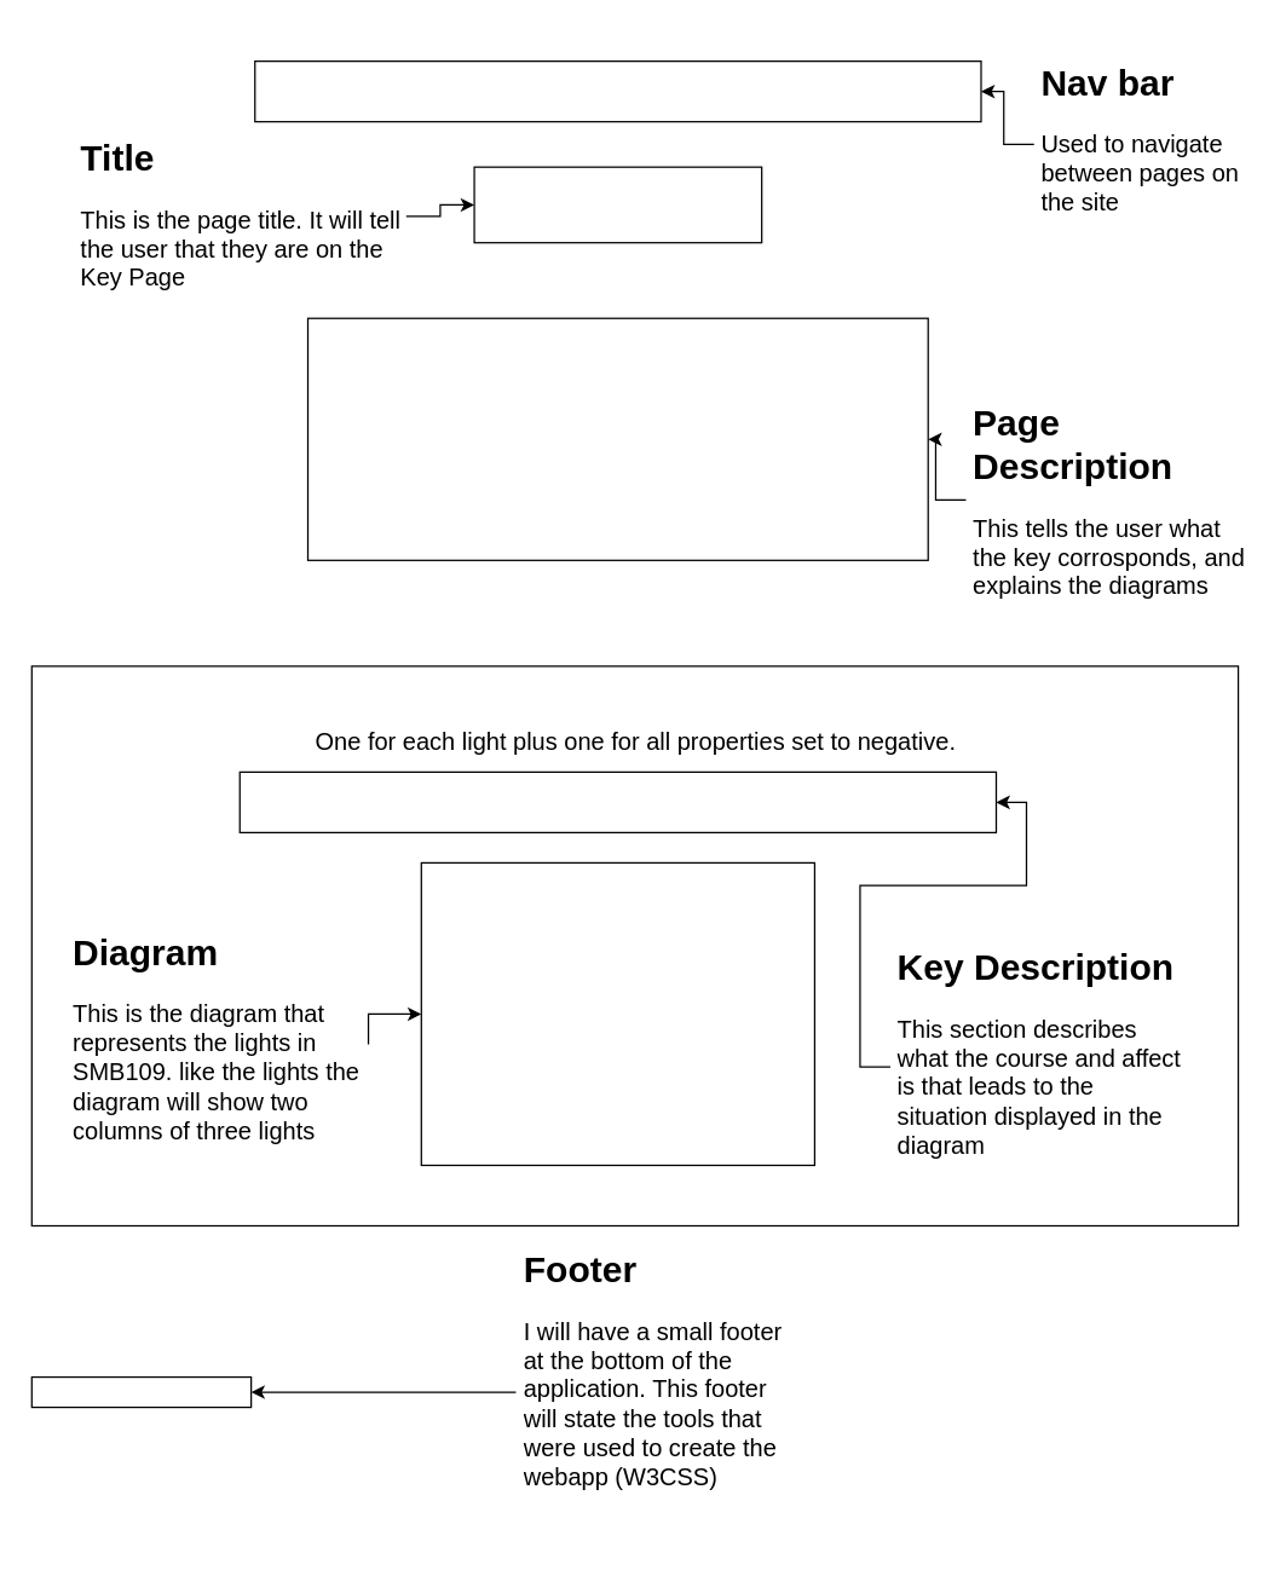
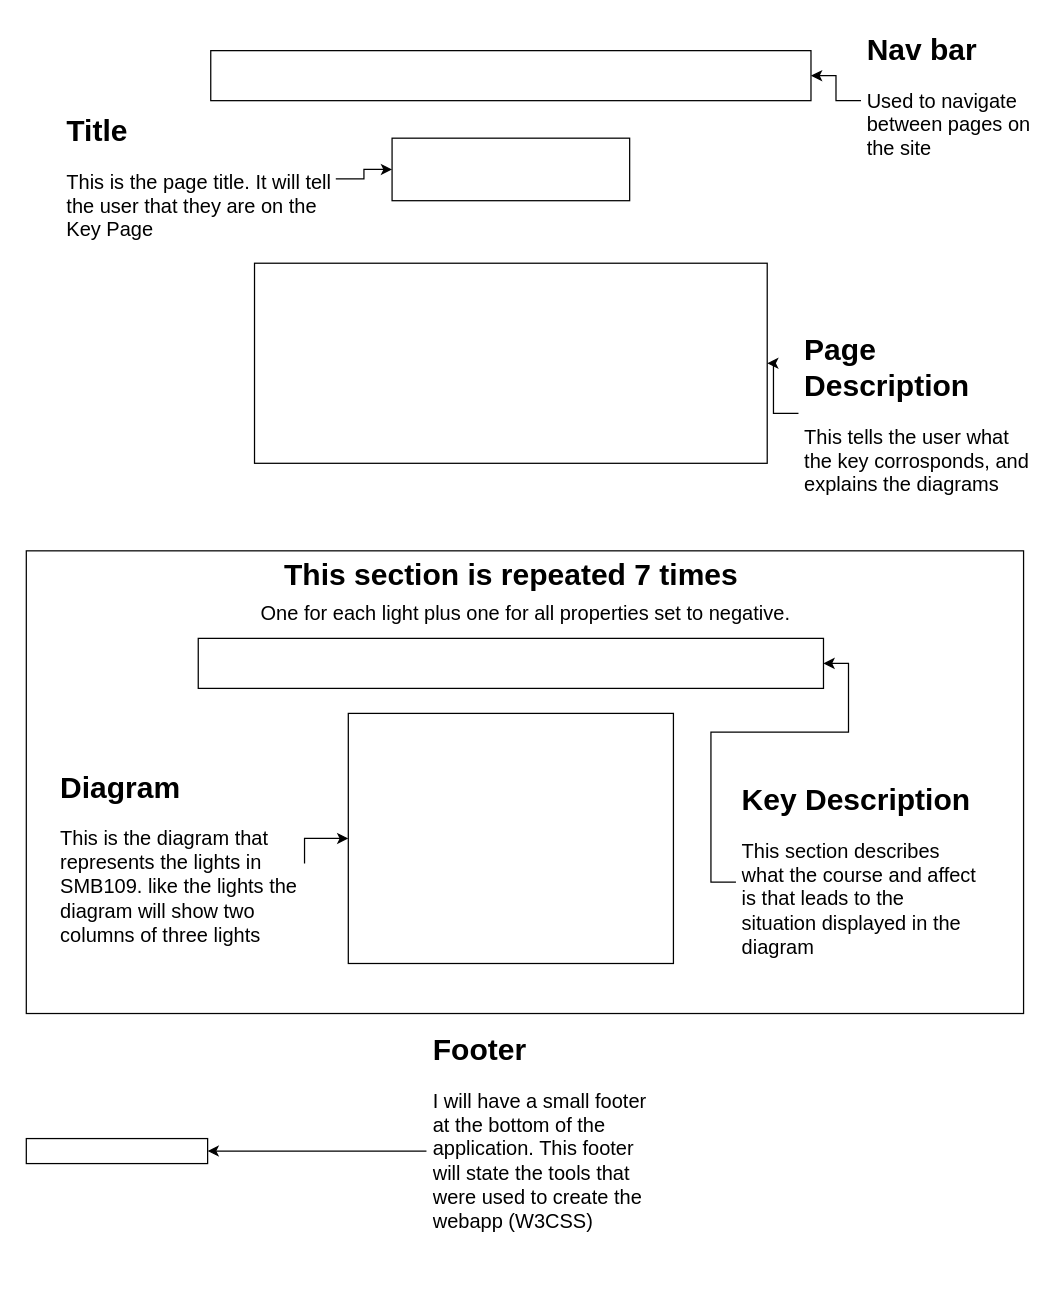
  <mxCell id="0" />
  <mxCell id="1" parent="0" />
  <mxCell id="2" value="" style="rounded=0;whiteSpace=wrap;html=1;fillColor=none;strokeColor=#030303;" parent="1" vertex="1"><mxGeometry x="20.5" y="440" width="797.5" height="370" as="geometry" /></mxCell>
  <mxCell id="3" value="" style="rounded=0;whiteSpace=wrap;html=1;fillColor=#FFFFFF;strokeColor=#000000;shadow=0;" parent="1" vertex="1"><mxGeometry x="168" y="40" width="480" height="40" as="geometry" /></mxCell>
  <mxCell id="4" value="" style="rounded=0;whiteSpace=wrap;html=1;fillColor=#FFFFFF;strokeColor=#000000;shadow=0;" parent="1" vertex="1"><mxGeometry x="203" y="210" width="410" height="160" as="geometry" /></mxCell>
  <mxCell id="5" value="" style="rounded=0;whiteSpace=wrap;html=1;fillColor=#FFFFFF;strokeColor=#000000;shadow=0;" parent="1" vertex="1"><mxGeometry x="313" y="110" width="190" height="50" as="geometry" /></mxCell>
  <mxCell id="6" value="" style="rounded=0;whiteSpace=wrap;html=1;fillColor=#FFFFFF;strokeColor=#000000;shadow=0;" parent="1" vertex="1"><mxGeometry x="278" y="570" width="260" height="200" as="geometry" /></mxCell>
  <mxCell id="7" style="edgeStyle=orthogonalEdgeStyle;rounded=0;orthogonalLoop=1;jettySize=auto;html=1;entryX=1;entryY=0.5;entryDx=0;entryDy=0;shadow=0;strokeColor=#000000;" parent="1" source="8" target="3" edge="1"><mxGeometry relative="1" as="geometry"><Array as="points" /></mxGeometry></mxCell>
- <mxCell id="8" value="&lt;h1&gt;Nav bar&lt;br&gt;&lt;/h1&gt;&lt;p&gt;&lt;font style=&quot;font-size: 16px&quot;&gt;Used to navigate between pages on the site&lt;/font&gt;&lt;br&gt;&lt;/p&gt;" style="text;html=1;spacing=5;spacingTop=-20;whiteSpace=wrap;overflow=hidden;rounded=0;shadow=0;fontColor=#000000;" parent="1" vertex="1"><mxGeometry x="683" y="35" width="140" height="120" as="geometry" /></mxCell>
+ <mxCell id="8" value="&lt;h1&gt;Nav bar&lt;br&gt;&lt;/h1&gt;&lt;p&gt;&lt;font style=&quot;font-size: 16px&quot;&gt;Used to navigate between pages on the site&lt;/font&gt;&lt;br&gt;&lt;/p&gt;" style="text;html=1;spacing=5;spacingTop=-20;whiteSpace=wrap;overflow=hidden;rounded=0;shadow=0;fontColor=#000000;" parent="1" vertex="1"><mxGeometry x="688" y="20" width="140" height="120" as="geometry" /></mxCell>
  <mxCell id="9" value="" style="edgeStyle=orthogonalEdgeStyle;rounded=0;orthogonalLoop=1;jettySize=auto;html=1;entryX=1;entryY=0.5;entryDx=0;entryDy=0;shadow=0;strokeColor=#000000;" parent="1" source="10" target="4" edge="1"><mxGeometry relative="1" as="geometry"><mxPoint x="768" y="510" as="targetPoint" /></mxGeometry></mxCell>
  <mxCell id="10" value="&lt;h1&gt;Page Description&lt;br&gt;&lt;/h1&gt;&lt;p&gt;&lt;font style=&quot;font-size: 16px&quot;&gt;This tells the user what the key corrosponds, and explains the diagrams &lt;/font&gt;&lt;br&gt;&lt;/p&gt;" style="text;html=1;spacing=5;spacingTop=-20;whiteSpace=wrap;overflow=hidden;rounded=0;shadow=0;fontColor=#000000;" parent="1" vertex="1"><mxGeometry x="638" y="260" width="190" height="140" as="geometry" /></mxCell>
  <mxCell id="11" style="edgeStyle=orthogonalEdgeStyle;rounded=0;orthogonalLoop=1;jettySize=auto;html=1;entryX=0;entryY=0.5;entryDx=0;entryDy=0;shadow=0;strokeColor=#000000;" parent="1" source="12" target="5" edge="1"><mxGeometry relative="1" as="geometry" /></mxCell>
  <mxCell id="12" value="&lt;h1&gt;Title &lt;br&gt;&lt;/h1&gt;&lt;p&gt;&lt;font style=&quot;font-size: 16px&quot;&gt;This is the page title. It will tell the user that they are on the Key Page&lt;/font&gt;&lt;br&gt;&lt;/p&gt;" style="text;html=1;spacing=5;spacingTop=-20;whiteSpace=wrap;overflow=hidden;rounded=0;shadow=0;fontColor=#000000;" parent="1" vertex="1"><mxGeometry x="48" y="85" width="220" height="115" as="geometry" /></mxCell>
  <mxCell id="13" style="edgeStyle=orthogonalEdgeStyle;rounded=0;orthogonalLoop=1;jettySize=auto;html=1;entryX=0;entryY=0.5;entryDx=0;entryDy=0;shadow=0;strokeColor=#000000;exitX=1;exitY=0.5;exitDx=0;exitDy=0;" parent="1" source="14" target="6" edge="1"><mxGeometry relative="1" as="geometry"><Array as="points"><mxPoint x="253" y="670" /><mxPoint x="253" y="670" /></Array></mxGeometry></mxCell>
  <mxCell id="14" value="&lt;h1&gt;Diagram &lt;br&gt;&lt;/h1&gt;&lt;div id=&quot;inside&quot; class=&quot;text_box&quot;&gt;&lt;font style=&quot;font-size: 16px&quot;&gt;This is the diagram that represents the lights in SMB109. like the lights the diagram will show two columns of three lights&lt;/font&gt;&lt;br&gt;&lt;/div&gt;" style="text;html=1;spacing=5;spacingTop=-20;whiteSpace=wrap;overflow=hidden;rounded=0;shadow=0;fontColor=#000000;" parent="1" vertex="1"><mxGeometry x="43" y="610" width="200" height="160" as="geometry" /></mxCell>
  <mxCell id="15" value="" style="rounded=0;whiteSpace=wrap;html=1;fillColor=#FFFFFF;strokeColor=#000000;shadow=0;" parent="1" vertex="1"><mxGeometry x="20.5" y="910" width="145" height="20" as="geometry" /></mxCell>
  <mxCell id="16" style="edgeStyle=orthogonalEdgeStyle;rounded=0;orthogonalLoop=1;jettySize=auto;html=1;entryX=1;entryY=0.5;entryDx=0;entryDy=0;shadow=0;strokeColor=#000000;" parent="1" source="17" target="15" edge="1"><mxGeometry relative="1" as="geometry" /></mxCell>
  <mxCell id="17" value="&lt;h1&gt;Footer&lt;/h1&gt;&lt;p&gt;&lt;font style=&quot;font-size: 16px&quot;&gt;I will have a small footer at the bottom of the application. This footer will state the tools that were used to create the webapp (W3CSS)&lt;/font&gt;&lt;br&gt;&lt;/p&gt;" style="text;html=1;spacing=5;spacingTop=-20;whiteSpace=wrap;overflow=hidden;rounded=0;shadow=0;fontColor=#000000;" parent="1" vertex="1"><mxGeometry x="340.5" y="820" width="190" height="200" as="geometry" /></mxCell>
  <mxCell id="18" value="" style="rounded=0;whiteSpace=wrap;html=1;fillColor=#FFFFFF;strokeColor=#000000;shadow=0;" parent="1" vertex="1"><mxGeometry x="158" y="510" width="500" height="40" as="geometry" /></mxCell>
  <mxCell id="19" style="edgeStyle=orthogonalEdgeStyle;rounded=0;orthogonalLoop=1;jettySize=auto;html=1;entryX=1;entryY=0.5;entryDx=0;entryDy=0;shadow=0;strokeColor=#000000;exitX=0;exitY=0.5;exitDx=0;exitDy=0;" parent="1" source="20" target="18" edge="1"><mxGeometry relative="1" as="geometry"><Array as="points" /></mxGeometry></mxCell>
  <mxCell id="20" value="&lt;h1&gt;Key Description&lt;br&gt;&lt;/h1&gt;&lt;div id=&quot;inside&quot; class=&quot;text_box&quot;&gt;&lt;font style=&quot;font-size: 16px&quot;&gt;This section describes what the course and affect is that leads to the situation displayed in the diagram &lt;/font&gt;&lt;br&gt;&lt;/div&gt;" style="text;html=1;spacing=5;spacingTop=-20;whiteSpace=wrap;overflow=hidden;rounded=0;shadow=0;fontColor=#000000;" parent="1" vertex="1"><mxGeometry x="588" y="620" width="200" height="170" as="geometry" /></mxCell>
+ <mxCell id="21" value="&lt;div&gt;&lt;h1&gt;&lt;font style=&quot;font-size: 24px&quot;&gt;This section is repeated 7 times&lt;/font&gt;&lt;font size=&quot;3&quot;&gt;&lt;br&gt;&lt;/font&gt;&lt;/h1&gt;&lt;/div&gt;" style="text;html=1;align=center;verticalAlign=middle;whiteSpace=wrap;rounded=0;fontColor=#000000;" parent="1" vertex="1"><mxGeometry x="210.5" y="450" width="395" height="20" as="geometry" /></mxCell>
  <mxCell id="22" value="&lt;font style=&quot;font-size: 16px&quot;&gt;One for each light plus one for all properties set to negative.&lt;/font&gt;" style="text;html=1;align=center;verticalAlign=middle;whiteSpace=wrap;rounded=0;fontColor=#000000;" parent="1" vertex="1"><mxGeometry x="191.75" y="480" width="456.25" height="20" as="geometry" /></mxCell>
